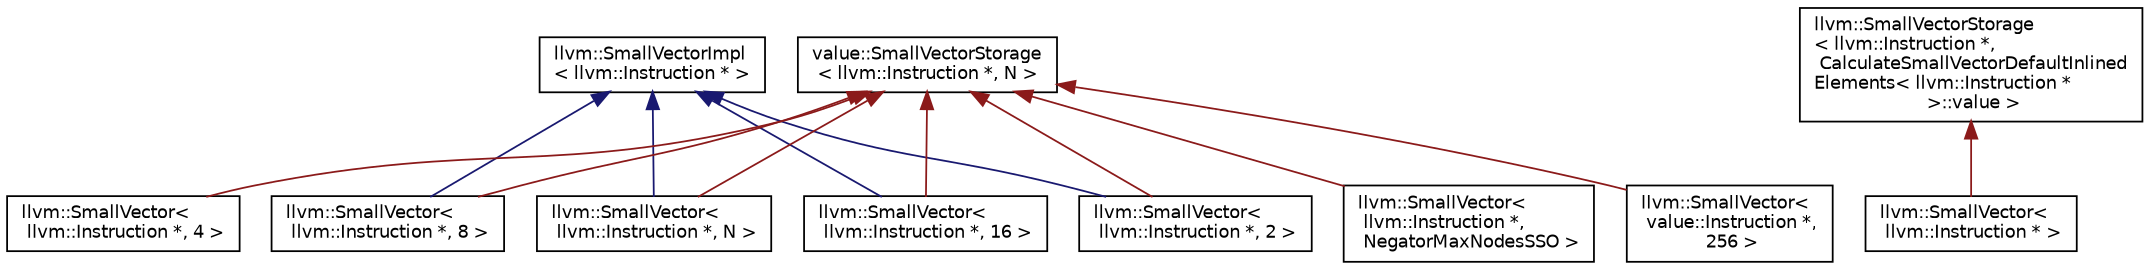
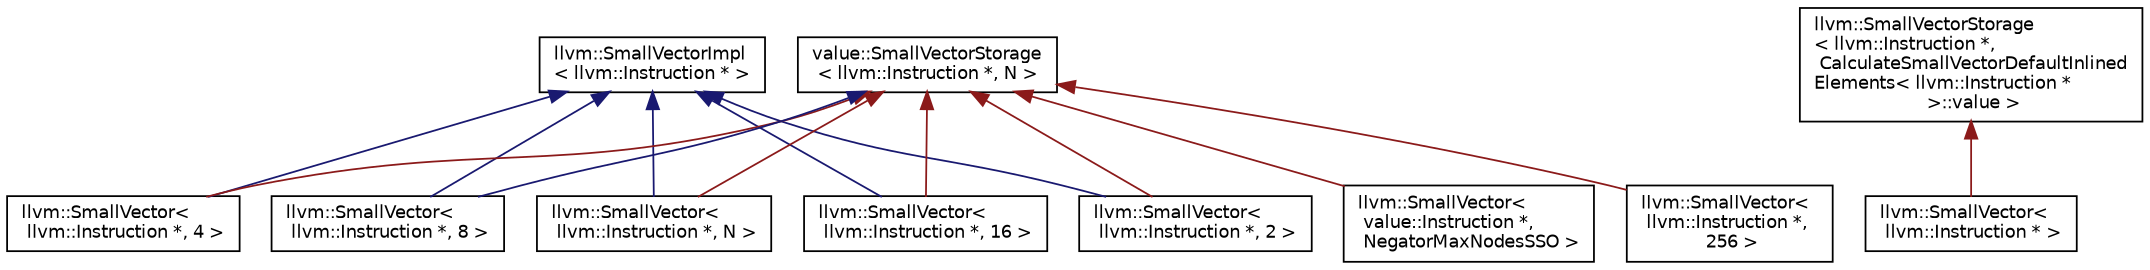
  digraph {
    rankdir=TB
    node [color=black fontname=Helvetica fontsize=10 shape=record]
    edge [color=firebrick4 dir=back fontname=Helvetica fontsize=10 labelfontname=Helvetica labelfontsize=10 style=solid]
    n1 [height=0.2 label="llvm::SmallVectorImpl\l\< llvm::Instruction * \>" width=0.4]
    n2 [height=0.2 label="llvm::SmallVector\<\l llvm::Instruction *, 16 \>" width=0.4]
    n3 [height=0.2 label="llvm::SmallVector\<\l llvm::Instruction *, 2 \>" width=0.4]
    n4 [height=0.2 label="llvm::SmallVector\<\l llvm::Instruction *, 4 \>" width=0.4]
    n5 [height=0.2 label="llvm::SmallVector\<\l llvm::Instruction *, 8 \>" width=0.4]
    n6 [height=0.2 label="llvm::SmallVector\<\l llvm::Instruction *, N \>" width=0.4]
    n7 [height=0.2 label="llvm::SmallVector\<\l llvm::Instruction * \>" width=0.4]
-   n8 [height=0.2 label="llvm::SmallVector\<\l value::Instruction *,\l 256 \>" width=0.4]
-   n9 [height=0.2 label="llvm::SmallVector\<\l llvm::Instruction *,\l NegatorMaxNodesSSO \>" width=0.4]
+   n8 [height=0.2 label="llvm::SmallVector\<\l llvm::Instruction *,\l 256 \>" width=0.4]
+   n9 [height=0.2 label="llvm::SmallVector\<\l value::Instruction *,\l NegatorMaxNodesSSO \>" width=0.4]
    n10 [height=0.2 label="llvm::SmallVectorStorage\l\< llvm::Instruction *,\l CalculateSmallVectorDefaultInlined\lElements\< llvm::Instruction *\l \>::value \>" width=0.4]
    n11 [height=0.2 label="value::SmallVectorStorage\l\< llvm::Instruction *, N \>" width=0.4]
    n1 -> n2 [color=midnightblue]
    n1 -> n3 [color=midnightblue]
+   n1 -> n4 [color=midnightblue]
    n1 -> n5 [color=midnightblue]
    n1 -> n6 [color=midnightblue]
    n10 -> n7
    n11 -> n2
    n11 -> n3
    n11 -> n4
-   n11 -> n5
+   n11 -> n5 [color=midnightblue]
    n11 -> n6
    n11 -> n8
    n11 -> n9
  }
